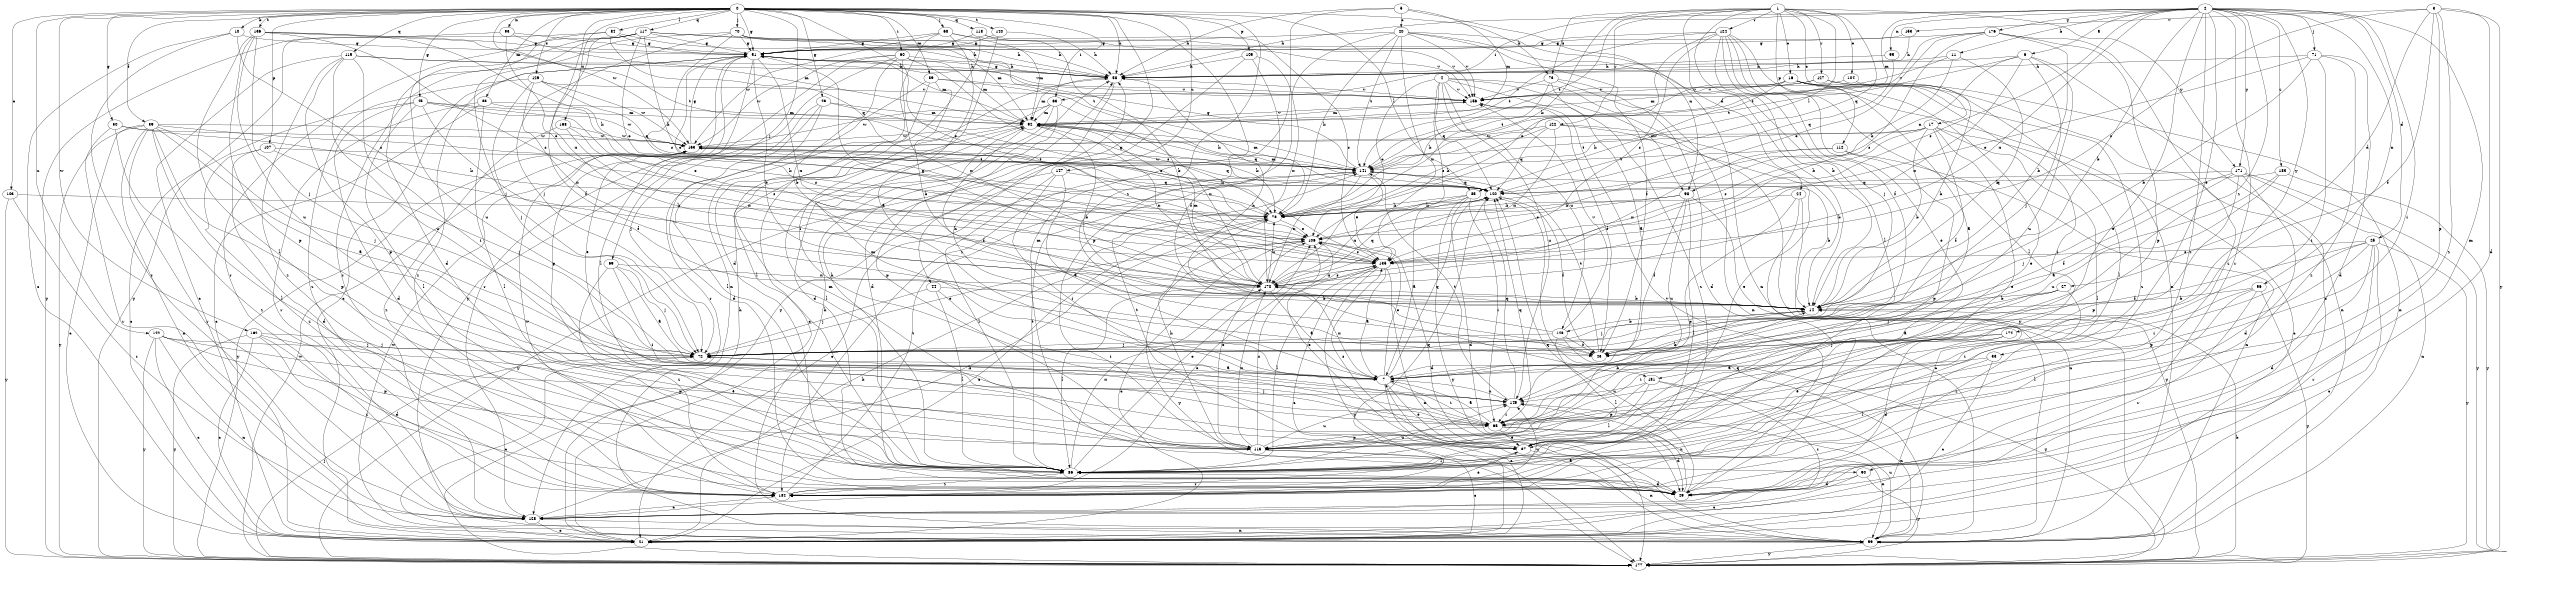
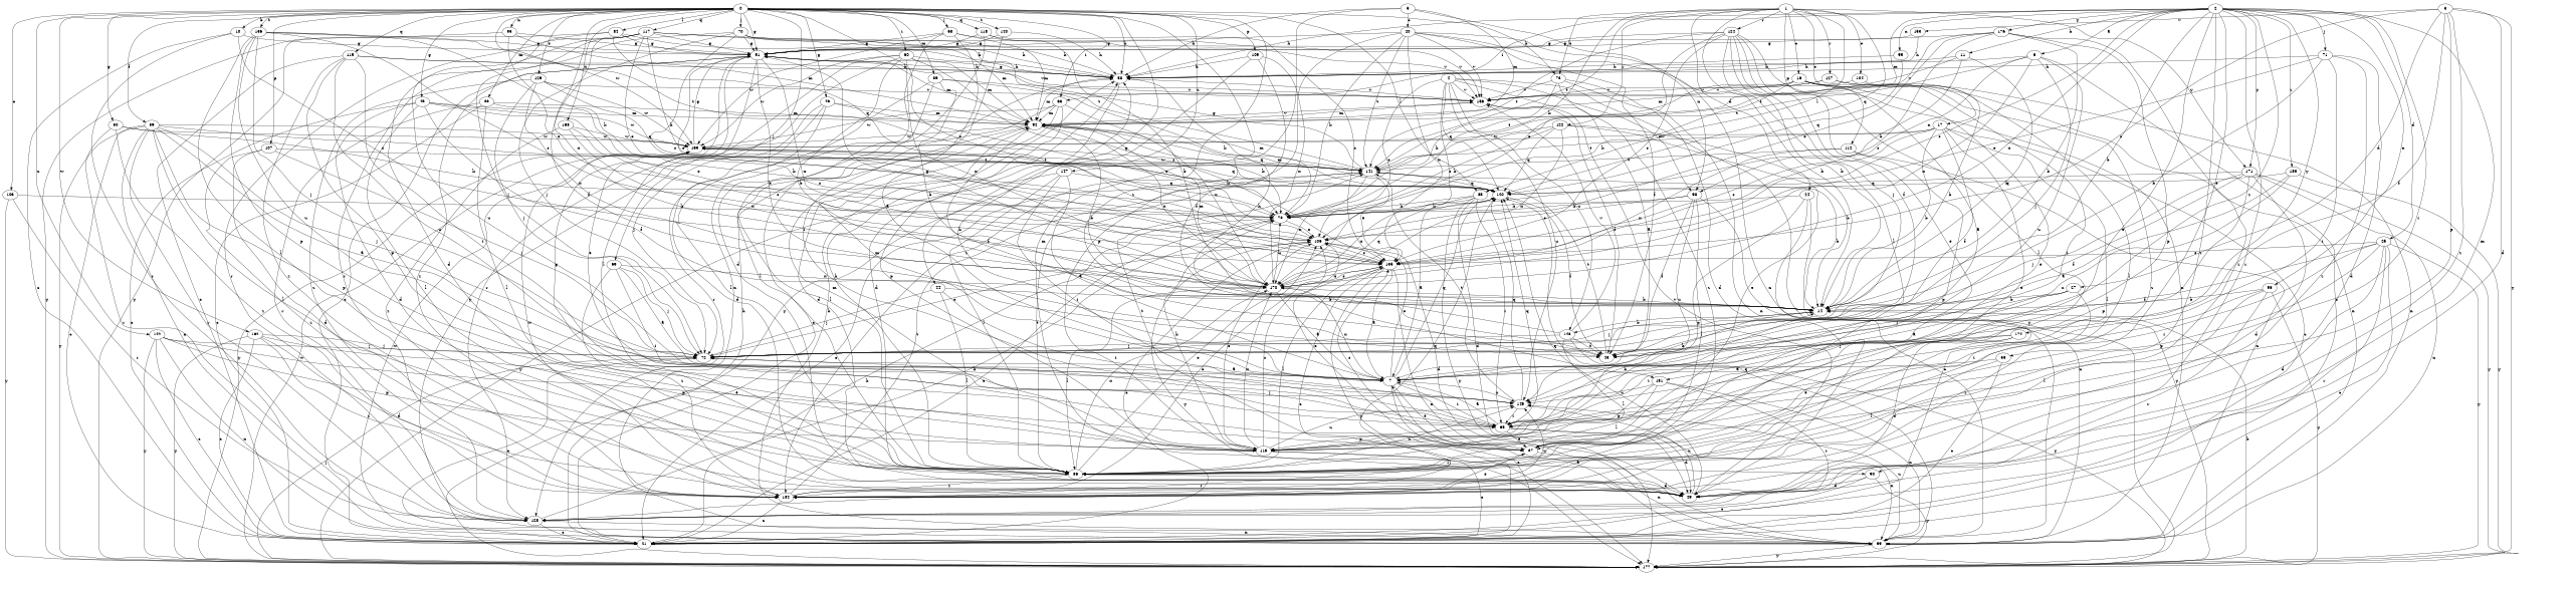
  strict digraph {
    0
    10
    39
    44
    45
    46
    50
    51
    58
    60
    63
    68
    69
    70
    73
    84
    85
    88
    89
    90
    93
    103
    107
    109
    115
    117
    118
    129
    135
    136
    140
    142
    147
    162
    163
    168
    170
    181
    128
    21
    78
    86
    113
    177
    7
    72
    99
    14
    65
    92
    29
    43
    106
    184
    37
    156
    120
    149
    141
    1
    16
    17
    24
    104
    112
    122
    124
    127
    171
    2
    6
    11
    25
    33
    71
    95
    96
    174
    176
    183
    98
    148
    3
    27
    153
    4
    5
    20
    0 -> 10 [label=b]
    0 -> 39 [label=f]
    0 -> 44 [label=g]
    0 -> 45 [label=g]
    0 -> 46 [label=g]
    0 -> 50 [label=g]
    0 -> 51 [label=g]
    0 -> 58 [label=h]
    0 -> 60 [label=i]
    0 -> 63 [label=i]
    0 -> 68 [label=j]
    0 -> 69 [label=j]
    0 -> 70 [label=j]
    0 -> 73 [label=k]
    0 -> 84 [label=l]
    0 -> 85 [label=l]
    0 -> 88 [label=m]
    0 -> 89 [label=m]
    0 -> 90 [label=m]
    0 -> 93 [label=n]
    0 -> 103 [label=o]
    0 -> 107 [label=p]
    0 -> 109 [label=p]
    0 -> 115 [label=q]
    0 -> 117 [label=q]
    0 -> 118 [label=q]
    0 -> 129 [label=s]
    0 -> 135 [label=s]
    0 -> 136 [label=t]
    0 -> 140 [label=t]
    0 -> 142 [label=u]
    0 -> 147 [label=u]
    0 -> 162 [label=w]
    0 -> 163 [label=w]
    0 -> 168 [label=x]
    0 -> 170 [label=x]
    0 -> 181 [label=z]
    10 -> 51 [label=g]
    10 -> 135 [label=s]
    10 -> 128 [label=r]
    10 -> 21 [label=c]
    39 -> 163 [label=w]
    39 -> 128 [label=r]
    39 -> 21 [label=c]
    39 -> 78 [label=k]
    39 -> 86 [label=l]
    39 -> 113 [label=p]
    39 -> 177 [label=y]
    39 -> 7 [label=a]
    39 -> 72 [label=j]
    39 -> 99 [label=n]
    44 -> 86 [label=l]
    44 -> 72 [label=j]
    44 -> 14 [label=b]
    44 -> 65 [label=i]
    45 -> 163 [label=w]
    45 -> 21 [label=c]
    45 -> 86 [label=l]
    45 -> 92 [label=m]
    45 -> 29 [label=d]
    45 -> 43 [label=f]
    45 -> 106 [label=o]
    46 -> 86 [label=l]
    46 -> 72 [label=j]
    46 -> 92 [label=m]
    46 -> 29 [label=d]
    46 -> 106 [label=o]
    50 -> 163 [label=w]
    50 -> 128 [label=r]
    50 -> 78 [label=k]
    50 -> 184 [label=z]
    51 -> 58 [label=h]
    51 -> 170 [label=x]
    51 -> 21 [label=c]
    51 -> 86 [label=l]
    51 -> 14 [label=b]
    51 -> 92 [label=m]
    51 -> 106 [label=o]
    51 -> 184 [label=z]
    51 -> 37 [label=e]
    58 -> 51 [label=g]
    58 -> 92 [label=m]
    58 -> 29 [label=d]
    58 -> 156 [label=v]
    60 -> 58 [label=h]
    60 -> 135 [label=s]
    60 -> 163 [label=w]
    60 -> 170 [label=x]
    60 -> 128 [label=r]
    60 -> 99 [label=y]
    60 -> 14 [label=b]
    60 -> 92 [label=m]
    63 -> 163 [label=w]
    63 -> 170 [label=x]
    63 -> 21 [label=c]
    63 -> 113 [label=p]
    63 -> 92 [label=m]
    63 -> 29 [label=d]
    68 -> 51 [label=g]
    68 -> 163 [label=w]
    68 -> 7 [label=a]
    68 -> 99 [label=n]
    68 -> 92 [label=m]
    68 -> 156 [label=v]
    69 -> 170 [label=x]
    69 -> 7 [label=a]
    69 -> 72 [label=j]
    69 -> 65 [label=i]
    69 -> 184 [label=z]
    70 -> 51 [label=g]
    70 -> 58 [label=h]
    70 -> 135 [label=s]
    70 -> 128 [label=r]
    70 -> 72 [label=j]
    70 -> 92 [label=m]
    70 -> 156 [label=v]
    73 -> 78 [label=k]
    73 -> 99 [label=n]
    73 -> 29 [label=d]
    73 -> 184 [label=z]
    73 -> 156 [label=v]
    84 -> 51 [label=g]
    84 -> 58 [label=h]
    84 -> 177 [label=y]
    84 -> 120 [label=q]
    84 -> 149 [label=u]
    85 -> 170 [label=x]
    85 -> 78 [label=k]
    85 -> 177 [label=y]
    85 -> 7 [label=a]
    85 -> 65 [label=i]
    85 -> 29 [label=d]
    88 -> 135 [label=s]
    88 -> 128 [label=r]
    88 -> 21 [label=c]
    88 -> 86 [label=l]
    88 -> 92 [label=m]
    89 -> 128 [label=r]
    89 -> 78 [label=k]
    89 -> 86 [label=l]
    89 -> 14 [label=b]
    89 -> 156 [label=v]
    90 -> 21 [label=c]
    90 -> 177 [label=y]
    90 -> 29 [label=d]
    93 -> 51 [label=g]
    93 -> 177 [label=y]
    93 -> 92 [label=m]
    93 -> 106 [label=o]
    103 -> 128 [label=r]
    103 -> 78 [label=k]
    103 -> 177 [label=y]
    107 -> 72 [label=j]
    107 -> 29 [label=d]
    107 -> 184 [label=z]
    107 -> 141 [label=t]
    109 -> 58 [label=h]
    109 -> 170 [label=x]
    109 -> 177 [label=y]
    109 -> 43 [label=f]
    115 -> 58 [label=h]
    115 -> 21 [label=c]
    115 -> 113 [label=p]
    115 -> 65 [label=i]
    115 -> 184 [label=z]
    115 -> 156 [label=v]
    115 -> 149 [label=u]
    117 -> 51 [label=g]
    117 -> 58 [label=h]
    117 -> 128 [label=r]
    117 -> 78 [label=k]
    117 -> 72 [label=j]
    117 -> 29 [label=d]
    117 -> 43 [label=f]
    117 -> 106 [label=o]
    117 -> 141 [label=t]
    118 -> 51 [label=g]
    118 -> 135 [label=s]
    118 -> 14 [label=b]
    118 -> 29 [label=d]
    129 -> 163 [label=w]
    129 -> 170 [label=x]
    129 -> 72 [label=j]
    129 -> 184 [label=z]
    129 -> 156 [label=v]
    129 -> 120 [label=q]
    135 -> 170 [label=x]
    135 -> 21 [label=c]
    135 -> 86 [label=l]
    135 -> 177 [label=y]
    135 -> 7 [label=a]
    135 -> 99 [label=n]
    136 -> 51 [label=g]
    136 -> 135 [label=s]
    136 -> 78 [label=k]
    136 -> 86 [label=l]
    136 -> 113 [label=p]
    136 -> 72 [label=j]
    136 -> 149 [label=u]
    136 -> 141 [label=t]
    140 -> 51 [label=g]
    140 -> 58 [label=h]
    140 -> 65 [label=i]
    142 -> 21 [label=c]
    142 -> 113 [label=p]
    142 -> 177 [label=y]
    142 -> 72 [label=j]
    142 -> 99 [label=n]
    142 -> 37 [label=e]
    147 -> 86 [label=l]
    147 -> 177 [label=y]
    147 -> 7 [label=a]
    147 -> 65 [label=i]
    147 -> 120 [label=q]
    162 -> 21 [label=c]
    162 -> 113 [label=p]
    162 -> 177 [label=y]
    162 -> 72 [label=j]
    162 -> 29 [label=d]
    162 -> 184 [label=z]
    163 -> 51 [label=g]
    163 -> 78 [label=k]
    163 -> 177 [label=y]
    163 -> 120 [label=q]
    163 -> 141 [label=t]
    168 -> 135 [label=s]
    168 -> 163 [label=w]
    168 -> 170 [label=x]
    168 -> 184 [label=z]
    170 -> 51 [label=g]
    170 -> 135 [label=s]
    170 -> 78 [label=k]
    170 -> 86 [label=l]
    170 -> 7 [label=a]
    170 -> 14 [label=b]
    170 -> 92 [label=m]
    170 -> 120 [label=q]
    181 -> 128 [label=r]
    181 -> 86 [label=l]
    181 -> 113 [label=p]
    181 -> 99 [label=n]
    181 -> 149 [label=u]
    128 -> 21 [label=c]
    128 -> 78 [label=k]
    128 -> 99 [label=n]
    21 -> 58 [label=h]
    21 -> 78 [label=k]
    78 -> 21 [label=c]
    78 -> 106 [label=o]
    86 -> 51 [label=g]
    86 -> 58 [label=h]
    86 -> 170 [label=x]
    86 -> 29 [label=d]
    86 -> 106 [label=o]
    86 -> 184 [label=z]
    86 -> 149 [label=u]
    86 -> 141 [label=t]
    113 -> 135 [label=s]
    113 -> 170 [label=x]
    113 -> 128 [label=r]
    113 -> 21 [label=c]
    113 -> 78 [label=k]
    113 -> 92 [label=m]
    113 -> 106 [label=o]
    113 -> 149 [label=u]
    177 -> 163 [label=w]
    177 -> 72 [label=j]
    177 -> 14 [label=b]
    7 -> 58 [label=h]
    7 -> 170 [label=x]
    7 -> 21 [label=c]
    7 -> 14 [label=b]
    7 -> 65 [label=i]
    7 -> 92 [label=m]
    7 -> 106 [label=o]
    7 -> 37 [label=e]
    7 -> 120 [label=q]
    7 -> 149 [label=u]
    72 -> 21 [label=c]
    72 -> 7 [label=a]
    72 -> 106 [label=o]
    99 -> 58 [label=h]
    99 -> 163 [label=w]
    99 -> 177 [label=y]
    99 -> 7 [label=a]
    99 -> 120 [label=q]
    99 -> 149 [label=u]
    14 -> 72 [label=j]
    14 -> 148 [label=b]
    65 -> 113 [label=p]
    65 -> 7 [label=a]
    65 -> 72 [label=j]
    65 -> 99 [label=n]
    65 -> 14 [label=b]
    65 -> 29 [label=d]
    65 -> 37 [label=e]
    65 -> 120 [label=q]
    92 -> 163 [label=w]
    92 -> 170 [label=x]
    92 -> 78 [label=k]
    92 -> 86 [label=l]
    92 -> 14 [label=b]
    92 -> 43 [label=f]
    92 -> 156 [label=v]
    92 -> 120 [label=q]
    29 -> 156 [label=v]
    29 -> 120 [label=q]
    29 -> 149 [label=u]
    43 -> 141 [label=t]
    106 -> 135 [label=s]
    106 -> 21 [label=c]
    106 -> 177 [label=y]
    106 -> 29 [label=d]
    184 -> 163 [label=w]
-   184 -> 128 [label=c]
+   184 -> 21 [label=c]
    184 -> 106 [label=o]
    184 -> 37 [label=e]
    184 -> 120 [label=q]
    184 -> 149 [label=u]
    184 -> 141 [label=t]
    37 -> 135 [label=s]
    37 -> 86 [label=l]
    37 -> 99 [label=n]
    37 -> 106 [label=o]
    37 -> 141 [label=t]
    156 -> 92 [label=m]
    156 -> 43 [label=f]
    120 -> 78 [label=k]
    120 -> 92 [label=m]
    120 -> 43 [label=f]
    149 -> 65 [label=i]
    149 -> 120 [label=q]
    149 -> 141 [label=t]
    141 -> 51 [label=g]
    141 -> 135 [label=e]
    141 -> 163 [label=w]
    141 -> 170 [label=x]
    141 -> 21 [label=c]
    141 -> 14 [label=b]
    141 -> 92 [label=m]
    141 -> 120 [label=q]
    1 -> 73 [label=k]
    1 -> 85 [label=l]
    1 -> 78 [label=k]
    1 -> 86 [label=l]
    1 -> 120 [label=q]
    1 -> 141 [label=t]
    1 -> 16 [label=c]
    1 -> 17 [label=c]
    1 -> 24 [label=d]
    1 -> 104 [label=o]
    1 -> 112 [label=p]
    1 -> 122 [label=r]
    1 -> 124 [label=r]
    1 -> 127 [label=r]
    1 -> 171 [label=y]
    16 -> 78 [label=k]
    16 -> 7 [label=a]
    16 -> 99 [label=n]
    16 -> 65 [label=i]
    16 -> 184 [label=z]
    16 -> 37 [label=e]
    16 -> 156 [label=v]
    16 -> 141 [label=t]
    17 -> 135 [label=s]
    17 -> 163 [label=w]
    17 -> 21 [label=c]
    17 -> 86 [label=l]
    17 -> 14 [label=b]
    17 -> 43 [label=f]
    17 -> 37 [label=e]
    17 -> 141 [label=t]
    24 -> 21 [label=c]
    24 -> 78 [label=k]
    24 -> 113 [label=p]
    24 -> 177 [label=y]
    104 -> 14 [label=b]
    104 -> 156 [label=v]
    112 -> 170 [label=x]
    112 -> 113 [label=p]
    112 -> 99 [label=n]
    112 -> 141 [label=t]
    122 -> 163 [label=w]
    122 -> 170 [label=x]
    122 -> 78 [label=k]
    122 -> 14 [label=b]
    122 -> 37 [label=e]
    122 -> 120 [label=q]
    124 -> 51 [label=g]
    124 -> 135 [label=s]
    124 -> 86 [label=l]
    124 -> 72 [label=j]
    124 -> 99 [label=n]
    124 -> 14 [label=b]
    124 -> 43 [label=f]
    124 -> 106 [label=o]
    124 -> 37 [label=e]
    124 -> 141 [label=t]
    127 -> 86 [label=l]
    127 -> 99 [label=n]
    127 -> 92 [label=m]
    127 -> 156 [label=v]
    171 -> 113 [label=p]
    171 -> 177 [label=y]
    171 -> 72 [label=j]
    171 -> 99 [label=n]
    171 -> 29 [label=d]
    171 -> 43 [label=f]
    171 -> 120 [label=q]
    2 -> 58 [label=h]
    2 -> 63 [label=i]
    2 -> 90 [label=m]
    2 -> 135 [label=s]
    2 -> 170 [label=x]
    2 -> 181 [label=z]
    2 -> 128 [label=r]
    2 -> 14 [label=b]
    2 -> 65 [label=i]
    2 -> 92 [label=m]
    2 -> 184 [label=z]
    2 -> 37 [label=e]
    2 -> 171 [label=y]
    2 -> 6 [label=a]
    2 -> 11 [label=b]
    2 -> 25 [label=d]
    2 -> 33 [label=e]
    2 -> 71 [label=j]
    2 -> 95 [label=n]
    2 -> 96 [label=n]
    2 -> 174 [label=y]
    2 -> 176 [label=y]
    2 -> 183 [label=z]
    6 -> 58 [label=h]
    6 -> 170 [label=x]
    6 -> 21 [label=c]
    6 -> 72 [label=j]
    6 -> 149 [label=u]
    6 -> 141 [label=t]
    6 -> 98 [label=n]
    11 -> 58 [label=h]
    11 -> 78 [label=k]
    11 -> 14 [label=b]
    11 -> 156 [label=v]
    25 -> 135 [label=s]
    25 -> 128 [label=r]
    25 -> 21 [label=c]
    25 -> 113 [label=p]
    25 -> 177 [label=y]
    25 -> 65 [label=i]
    25 -> 29 [label=d]
    25 -> 43 [label=f]
    33 -> 21 [label=c]
    33 -> 86 [label=l]
    33 -> 7 [label=a]
    71 -> 58 [label=h]
    71 -> 14 [label=b]
    71 -> 65 [label=i]
    71 -> 29 [label=d]
    71 -> 106 [label=o]
    71 -> 184 [label=z]
    95 -> 58 [label=h]
    95 -> 120 [label=q]
    96 -> 128 [label=r]
    96 -> 86 [label=l]
    96 -> 177 [label=y]
    96 -> 14 [label=b]
    96 -> 65 [label=i]
    174 -> 72 [label=j]
    174 -> 65 [label=i]
    174 -> 29 [label=d]
    174 -> 37 [label=e]
    176 -> 51 [label=g]
    176 -> 135 [label=s]
    176 -> 113 [label=p]
    176 -> 14 [label=b]
    176 -> 106 [label=o]
    176 -> 184 [label=z]
    176 -> 141 [label=t]
    183 -> 177 [label=y]
    183 -> 7 [label=a]
    183 -> 120 [label=q]
    183 -> 149 [label=u]
    98 -> 78 [label=k]
    98 -> 86 [label=l]
    98 -> 99 [label=n]
    98 -> 43 [label=f]
    98 -> 106 [label=o]
    98 -> 149 [label=u]
    148 -> 58 [label=h]
    148 -> 86 [label=l]
    148 -> 177 [label=y]
    148 -> 72 [label=j]
    148 -> 43 [label=f]
    148 -> 156 [label=v]
    3 -> 135 [label=s]
    3 -> 113 [label=p]
    3 -> 177 [label=y]
    3 -> 29 [label=d]
    3 -> 43 [label=f]
    3 -> 184 [label=z]
    3 -> 27 [label=d]
    3 -> 153 [label=v]
    27 -> 7 [label=a]
    27 -> 72 [label=j]
    27 -> 14 [label=b]
    27 -> 184 [label=z]
    153 -> 51 [label=g]
    153 -> 58 [label=h]
    4 -> 135 [label=s]
    4 -> 177 [label=y]
    4 -> 7 [label=a]
    4 -> 106 [label=o]
    4 -> 156 [label=v]
    4 -> 120 [label=q]
    4 -> 149 [label=u]
    4 -> 98 [label=n]
    4 -> 148 [label=u]
    5 -> 58 [label=h]
    5 -> 92 [label=m]
    5 -> 184 [label=z]
    5 -> 98 [label=n]
    5 -> 20 [label=c]
    20 -> 51 [label=g]
    20 -> 170 [label=x]
    20 -> 78 [label=k]
    20 -> 113 [label=p]
    20 -> 99 [label=n]
    20 -> 14 [label=b]
    20 -> 43 [label=f]
    20 -> 156 [label=v]
    20 -> 141 [label=t]
  }
